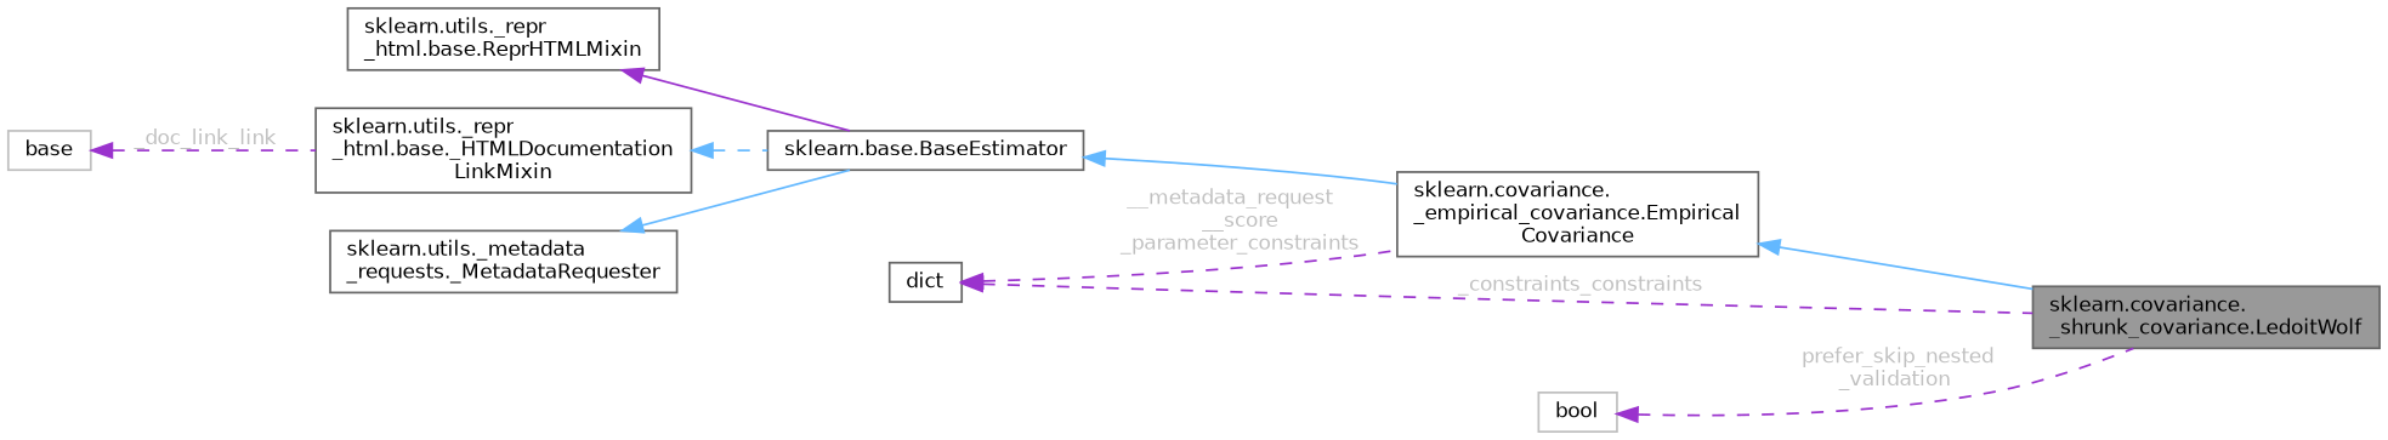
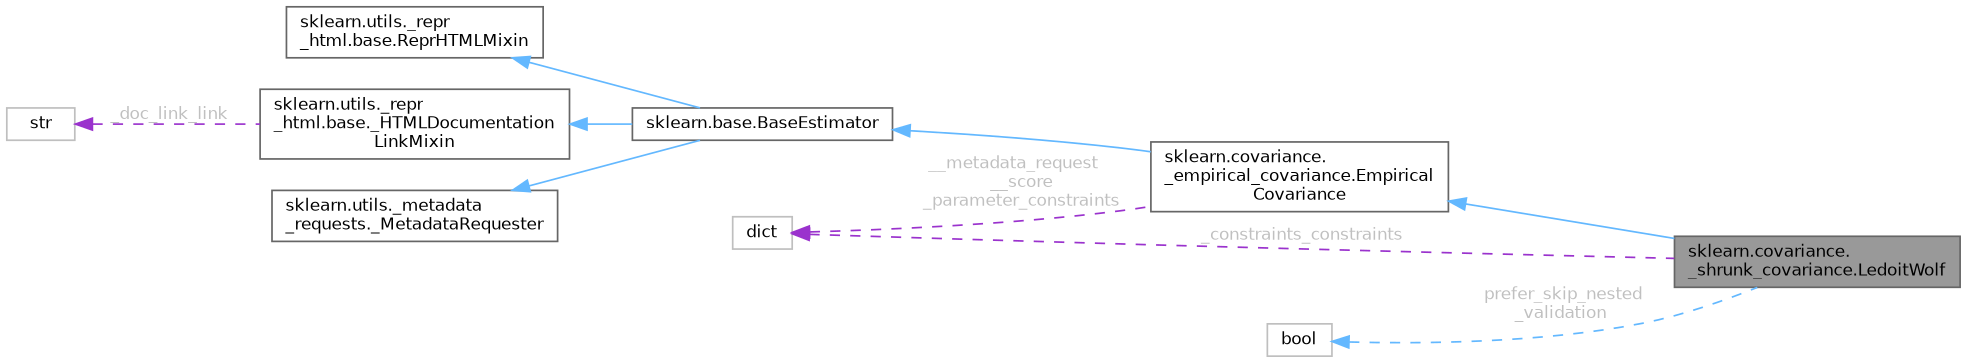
  digraph {
    rankdir=LR
    node [color=gray40 fillcolor=white fontname=Helvetica fontsize=10 shape=box style=filled]
    edge [color=steelblue1 dir=back fontname=Helvetica fontsize=10 labelfontname=Helvetica labelfontsize=10 style=solid]
    n1 [fillcolor=grey60 fontcolor=black height=0.2 label="sklearn.covariance.\l_shrunk_covariance.LedoitWolf" width=0.4]
    n2 [height=0.2 label="sklearn.covariance.\l_empirical_covariance.Empirical\lCovariance" width=0.4]
    n3 [height=0.2 label="sklearn.base.BaseEstimator" width=0.4]
    n4 [height=0.2 label="sklearn.utils._repr\l_html.base.ReprHTMLMixin" width=0.4]
    n5 [height=0.2 label="sklearn.utils._repr\l_html.base._HTMLDocumentation\lLinkMixin" width=0.4]
-   n6 [color=grey75 height=0.2 label=base width=0.4]
+   n6 [color=grey75 height=0.2 label=str width=0.4]
    n7 [height=0.2 label="sklearn.utils._metadata\l_requests._MetadataRequester" width=0.4]
-   n8 [height=0.2 label=dict width=0.4]
+   n8 [color=grey75 height=0.2 label=dict width=0.4]
    n9 [color=grey75 height=0.2 label=bool width=0.4]
    n2 -> n1
    n3 -> n2
-   n4 -> n3 [color=darkorchid3]
-   n5 -> n3 [style=dashed]
+   n4 -> n3
+   n5 -> n3
    n6 -> n5 [color=darkorchid3 fontcolor=grey label=" _doc_link_link" style=dashed]
    n7 -> n3
    n8 -> n1 [color=darkorchid3 fontcolor=grey label=" _constraints_constraints" style=dashed]
    n8 -> n2 [color=darkorchid3 fontcolor=grey label=" __metadata_request\l__score\n_parameter_constraints" style=dashed]
-   n9 -> n1 [color=darkorchid3 fontcolor=grey label=" prefer_skip_nested\l_validation" style=dashed]
+   n9 -> n1 [fontcolor=grey label=" prefer_skip_nested\l_validation" style=dashed]
  }
